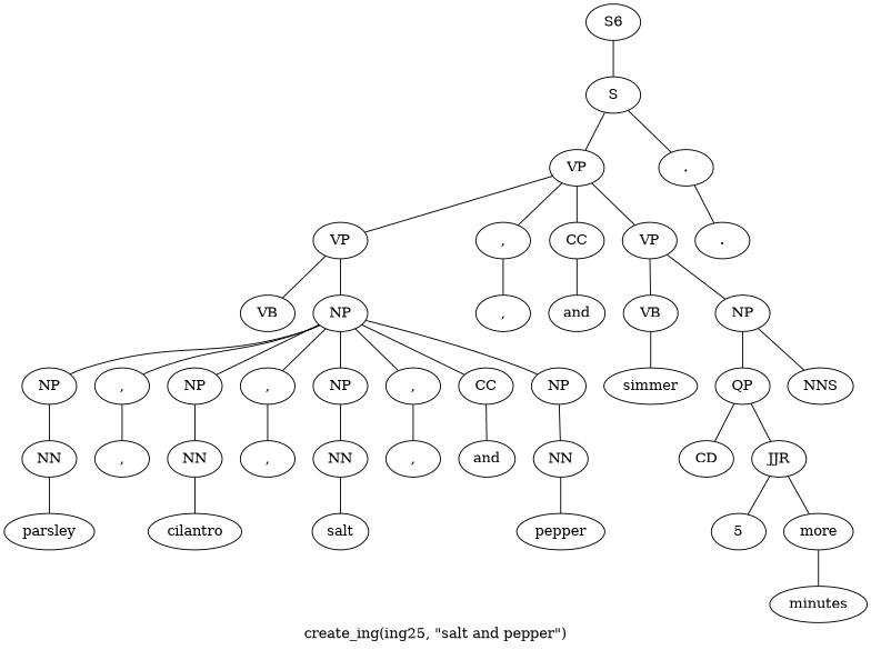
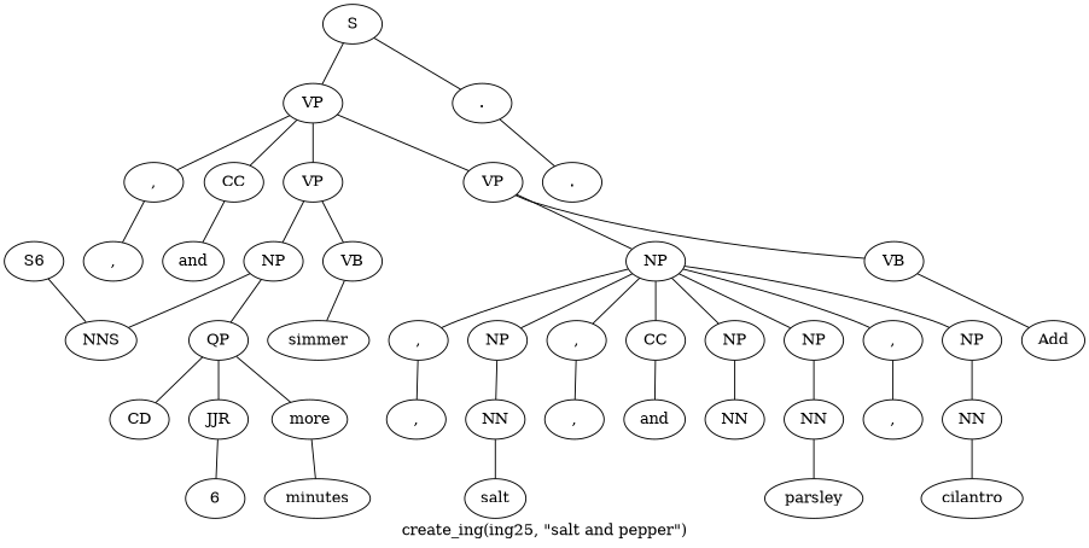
  graph {
    label="create_ing(ing25, \"salt and pepper\")"
    n1 [label=S6]
    n2 [label=S]
    n3 [label=VP]
    n4 [label="."]
    n5 [label=VP]
    n6 [label=","]
    n7 [label=CC]
    n8 [label=VP]
    n9 [label="."]
    n10 [label=VB]
    n11 [label=NP]
    n12 [label=","]
    n13 [label=and]
    n14 [label=VB]
    n15 [label=NP]
+   n16 [label=Add]
    n17 [label=NP]
    n18 [label=","]
    n19 [label=NP]
    n20 [label=","]
    n21 [label=NP]
    n22 [label=","]
    n23 [label=CC]
    n24 [label=NP]
    n25 [label=NN]
    n26 [label=","]
    n27 [label=NN]
    n28 [label=","]
    n29 [label=NN]
    n30 [label=","]
    n31 [label=and]
    n32 [label=NN]
    n33 [label=parsley]
    n34 [label=cilantro]
    n35 [label=salt]
-   n36 [label=pepper]
    n37 [label=simmer]
    n38 [label=QP]
    n39 [label=NNS]
    n40 [label=CD]
    n41 [label=JJR]
-   n42 [label=5]
+   n42 [label=6]
    n43 [label=more]
    n44 [label=minutes]
-   n1 -- n2
+   n1 -- n39
    n2 -- n3
    n2 -- n4
    n3 -- n5
    n3 -- n6
    n3 -- n7
    n3 -- n8
    n4 -- n9
    n5 -- n10
    n5 -- n11
    n6 -- n12
    n7 -- n13
    n8 -- n14
    n8 -- n15
+   n10 -- n16
    n11 -- n17
    n11 -- n18
    n11 -- n19
    n11 -- n20
    n11 -- n21
    n11 -- n22
    n11 -- n23
    n11 -- n24
    n14 -- n37
    n15 -- n38
    n15 -- n39
    n17 -- n25
    n18 -- n26
    n19 -- n27
    n20 -- n28
    n21 -- n29
    n22 -- n30
    n23 -- n31
    n24 -- n32
    n25 -- n33
    n27 -- n34
    n29 -- n35
-   n32 -- n36
    n38 -- n40
    n38 -- n41
    n41 -- n42
-   n41 -- n43
+   n38 -- n43
    n43 -- n44
  }
